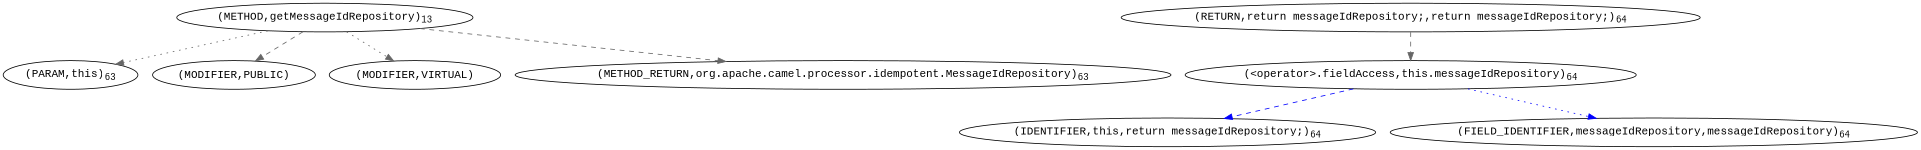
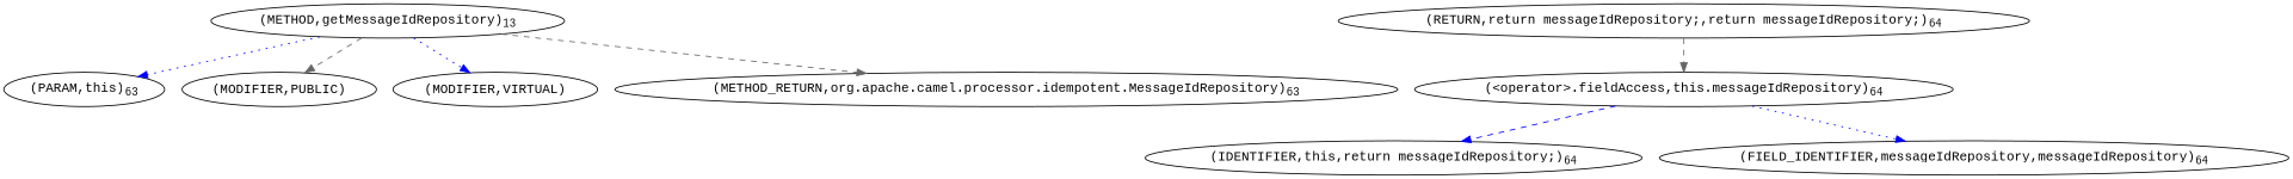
  digraph {
    fontname="Liberation Mono"
    node [fontname="Liberation Mono"]
    edge [color=gray40 fontname="Liberation Mono" style=dashed]
    n1 [label=<(METHOD,getMessageIdRepository)<SUB>13</SUB>>]
    n2 [label=<(PARAM,this)<SUB>63</SUB>>]
    n3 [label=<(MODIFIER,PUBLIC)>]
    n4 [label=<(MODIFIER,VIRTUAL)>]
    n5 [label=<(METHOD_RETURN,org.apache.camel.processor.idempotent.MessageIdRepository)<SUB>63</SUB>>]
    n6 [label=<(RETURN,return messageIdRepository;,return messageIdRepository;)<SUB>64</SUB>>]
    n7 [label=<(&lt;operator&gt;.fieldAccess,this.messageIdRepository)<SUB>64</SUB>>]
    n8 [label=<(IDENTIFIER,this,return messageIdRepository;)<SUB>64</SUB>>]
    n9 [label=<(FIELD_IDENTIFIER,messageIdRepository,messageIdRepository)<SUB>64</SUB>>]
-   n1 -> n2 [style=dotted]
+   n1 -> n2 [color=blue style=dotted]
    n1 -> n3
-   n1 -> n4 [style=dotted]
+   n1 -> n4 [color=blue style=dotted]
    n1 -> n5
    n6 -> n7
    n7 -> n8 [color=blue]
    n7 -> n9 [color=blue style=dotted]
  }
